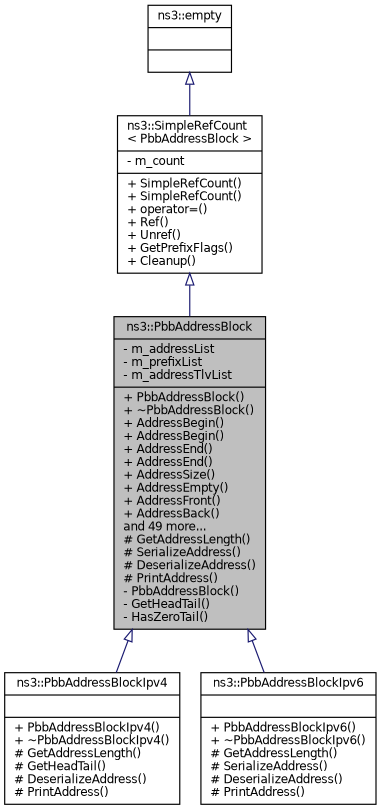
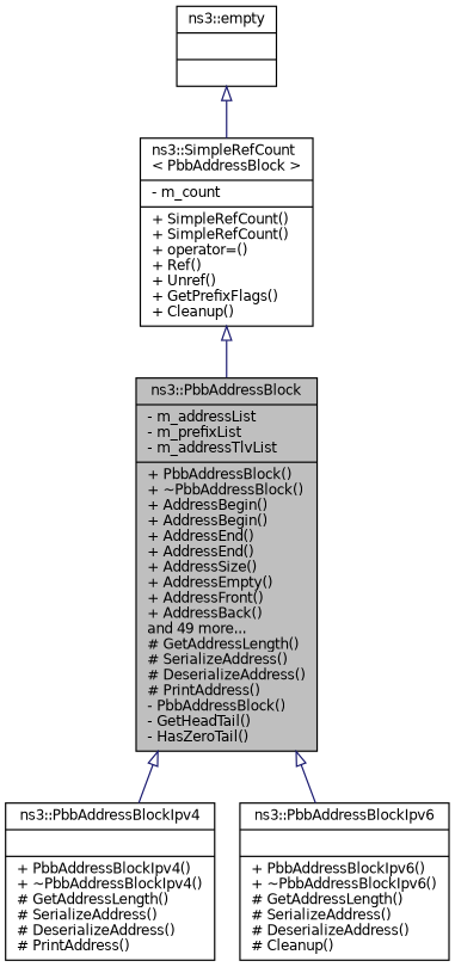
  digraph {
    node [color=black fillcolor=white fontname=Helvetica fontsize=10 shape=record style=filled]
    edge [arrowtail=onormal color=midnightblue dir=back fontname=Helvetica fontsize=10 labelfontname=Helvetica labelfontsize=10 style=solid]
    n1 [fillcolor=grey75 fontcolor=black height=0.2 label="{ns3::PbbAddressBlock\n|- m_addressList\l- m_prefixList\l- m_addressTlvList\l|+ PbbAddressBlock()\l+ ~PbbAddressBlock()\l+ AddressBegin()\l+ AddressBegin()\l+ AddressEnd()\l+ AddressEnd()\l+ AddressSize()\l+ AddressEmpty()\l+ AddressFront()\l+ AddressBack()\land 49 more...\l# GetAddressLength()\l# SerializeAddress()\l# DeserializeAddress()\l# PrintAddress()\l- PbbAddressBlock()\l- GetHeadTail()\l- HasZeroTail()\l}" width=0.4]
-   n2 [height=0.2 label="{ns3::PbbAddressBlockIpv4\n||+ PbbAddressBlockIpv4()\l+ ~PbbAddressBlockIpv4()\l# GetAddressLength()\l# GetHeadTail()\l# DeserializeAddress()\l# PrintAddress()\l}" width=0.4]
-   n3 [height=0.2 label="{ns3::PbbAddressBlockIpv6\n||+ PbbAddressBlockIpv6()\l+ ~PbbAddressBlockIpv6()\l# GetAddressLength()\l# SerializeAddress()\l# DeserializeAddress()\l# PrintAddress()\l}" width=0.4]
+   n2 [height=0.2 label="{ns3::PbbAddressBlockIpv4\n||+ PbbAddressBlockIpv4()\l+ ~PbbAddressBlockIpv4()\l# GetAddressLength()\l# SerializeAddress()\l# DeserializeAddress()\l# PrintAddress()\l}" width=0.4]
+   n3 [height=0.2 label="{ns3::PbbAddressBlockIpv6\n||+ PbbAddressBlockIpv6()\l+ ~PbbAddressBlockIpv6()\l# GetAddressLength()\l# SerializeAddress()\l# DeserializeAddress()\l# Cleanup()\l}" width=0.4]
    n4 [height=0.2 label="{ns3::SimpleRefCount\l\< PbbAddressBlock \>\n|- m_count\l|+ SimpleRefCount()\l+ SimpleRefCount()\l+ operator=()\l+ Ref()\l+ Unref()\l+ GetPrefixFlags()\l+ Cleanup()\l}" width=0.4]
    n5 [height=0.2 label="{ns3::empty\n||}" width=0.4]
    n1 -> n2
    n1 -> n3
    n4 -> n1
    n5 -> n4
  }
